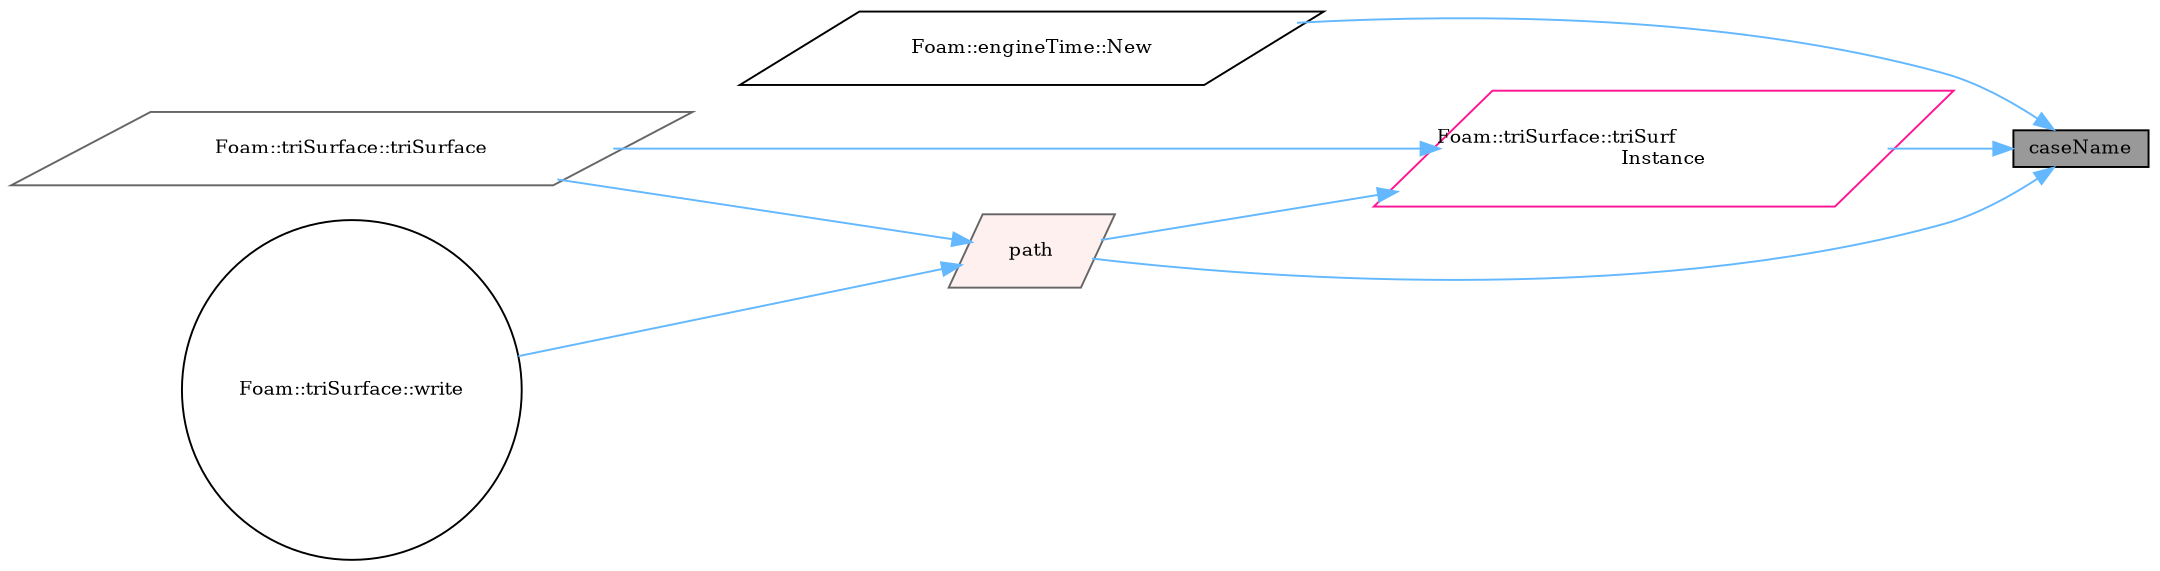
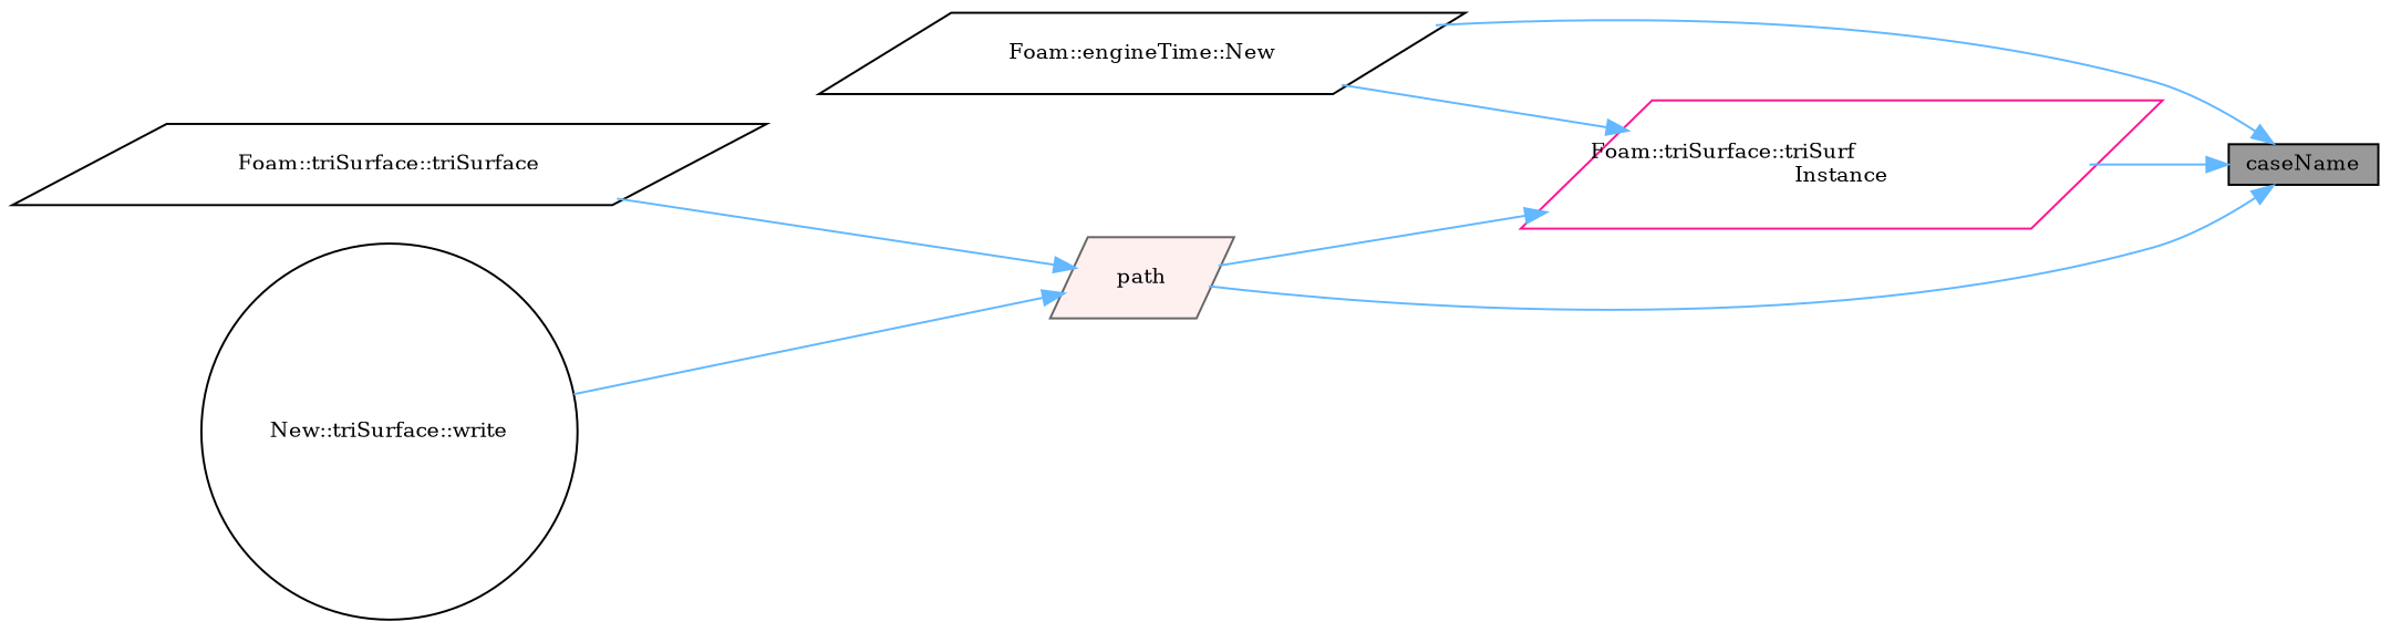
  digraph {
    fontname="DejaVu Serif"
    rankdir=RL
    node [color=black fillcolor=white fontname="DejaVu Serif" fontsize=10 shape=parallelogram style=filled]
    edge [color=steelblue1 dir=back fontname="DejaVu Serif" fontsize=10 labelfontname=Helvetica labelfontsize=10 style=solid]
    n1 [fillcolor=grey60 fontcolor=black height=0.2 label=caseName shape=box width=0.4]
    n2 [height=0.2 label="Foam::engineTime::New" width=0.4]
    n3 [color=gray40 fillcolor="#FFF0F0" height=0.2 label=path width=0.4]
    n4 [color=deeppink height=0.2 label="Foam::triSurface::triSurf\lInstance" width=0.4]
-   n5 [color=gray40 height=0.2 label="Foam::triSurface::triSurface" width=0.4]
-   n6 [height=0.2 label="Foam::triSurface::write" shape=circle width=0.4]
+   n5 [height=0.2 label="Foam::triSurface::triSurface" width=0.4]
+   n6 [height=0.2 label="New::triSurface::write" shape=circle width=0.4]
    n1 -> n2
    n1 -> n3
    n1 -> n4
    n3 -> n5
    n3 -> n6
    n4 -> n3
-   n4 -> n5
+   n4 -> n2
  }
